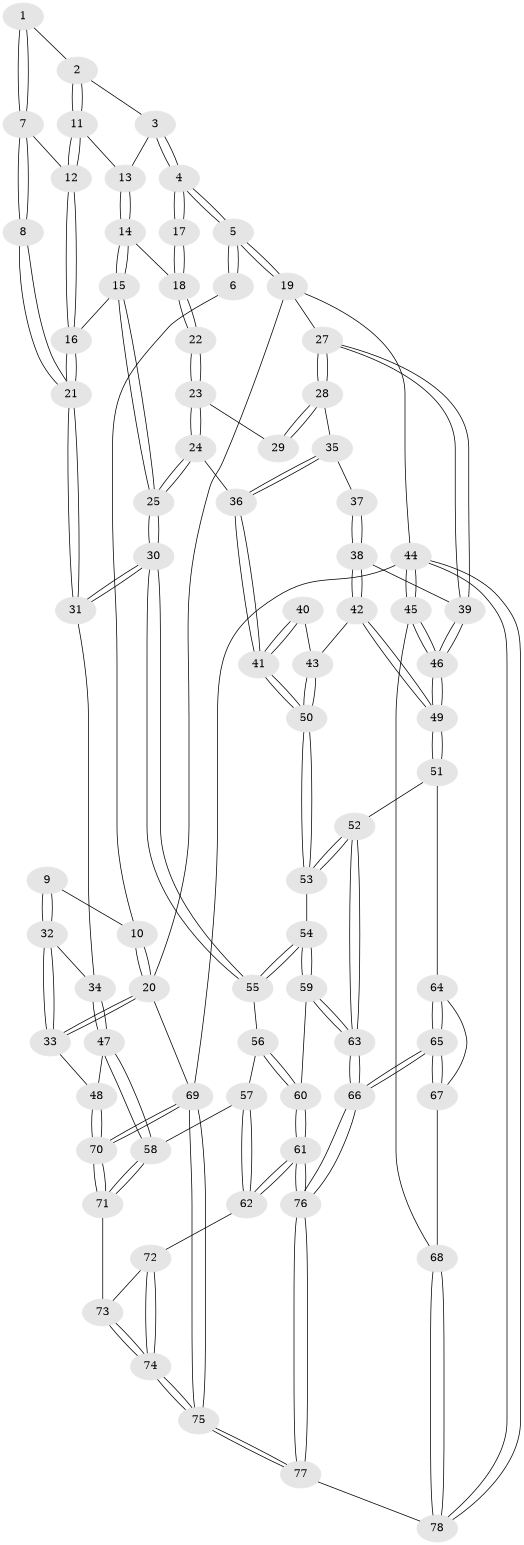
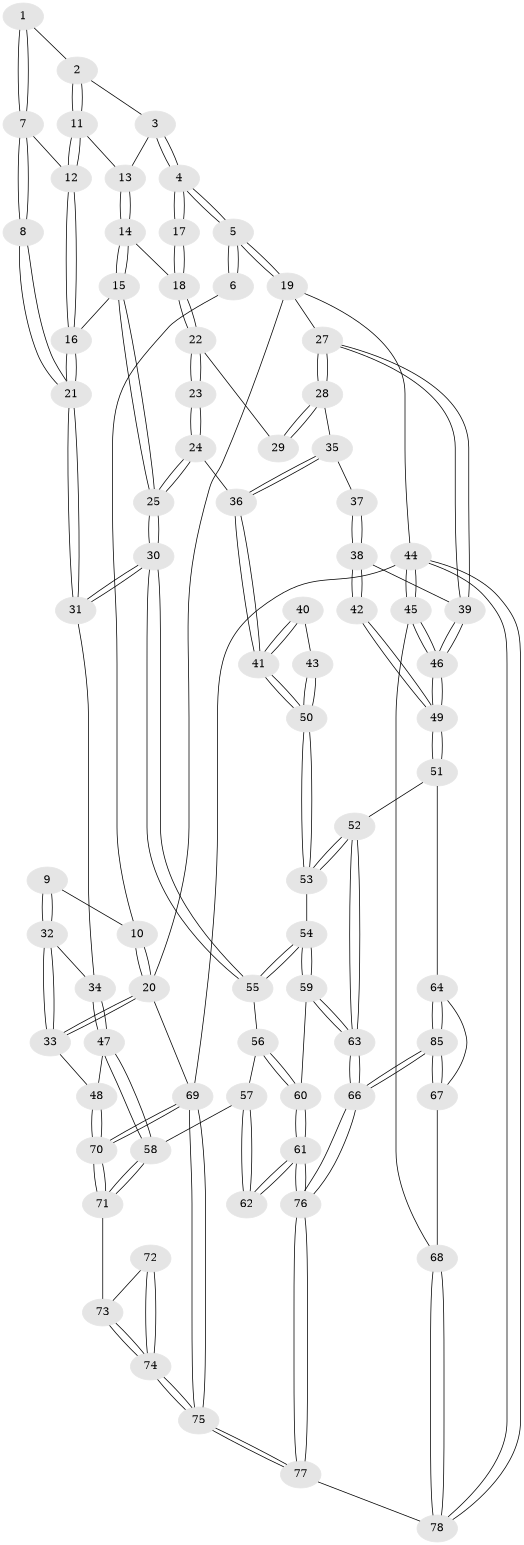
  graph {
    node [color=gray90 style=filled]
    1
    2
    7
    3
    11
    8
    12
    4
    13
    5
    17
    14
    6
    19
    18
    10
    20
    27
    44
    21
    16
    9
    32
    31
    33
    34
    69
    15
    25
    22
    30
    23
    28
    39
    45
    78
    48
    70
    75
    24
    29
    36
    41
    55
    35
    46
    37
    56
    47
    58
    38
    50
    42
    40
    43
    49
    53
    51
    68
    71
    52
    64
    54
    63
-   65
+   65 [label=85]
    67
    66
    59
    60
    57
    62
    61
    72
    73
    76
    77
    74
    1 -- 2
    1 -- 7
    1 -- 7
    2 -- 3
    2 -- 11
    2 -- 11
    7 -- 8
    7 -- 8
    7 -- 12
    3 -- 4
    3 -- 4
    3 -- 13
    11 -- 12
    11 -- 12
    11 -- 13
    8 -- 21
    8 -- 21
    12 -- 16
    12 -- 16
    4 -- 5
    4 -- 5
    4 -- 17
    4 -- 17
    13 -- 14
    13 -- 14
    5 -- 6
    5 -- 6
    5 -- 19
    5 -- 19
    17 -- 18
    17 -- 18
    14 -- 18
    14 -- 15
    14 -- 15
    6 -- 10
    19 -- 20
    19 -- 27
    19 -- 44
    18 -- 22
    18 -- 22
    10 -- 20
    10 -- 20
    20 -- 33
    20 -- 33
    20 -- 69
    27 -- 28
    27 -- 28
    27 -- 39
    27 -- 39
    44 -- 69
    44 -- 45
    44 -- 45
    44 -- 78
    44 -- 78
    21 -- 31
    21 -- 31
    16 -- 21
    16 -- 21
    9 -- 10
    9 -- 32
    9 -- 32
    32 -- 33
    32 -- 33
    32 -- 34
    31 -- 34
    33 -- 48
    34 -- 47
    34 -- 47
    69 -- 70
    69 -- 70
    69 -- 75
    69 -- 75
    15 -- 16
    15 -- 25
    15 -- 25
    25 -- 30
    25 -- 30
    22 -- 23
    22 -- 23
    30 -- 31
    30 -- 31
    30 -- 55
    30 -- 55
    23 -- 24
    23 -- 24
-   23 -- 29
+   22 -- 29
    28 -- 29
    28 -- 29
    28 -- 35
    39 -- 46
    39 -- 46
    45 -- 46
    45 -- 46
    45 -- 68
    48 -- 70
    48 -- 70
    70 -- 71
    70 -- 71
    75 -- 77
    75 -- 77
    24 -- 25
    24 -- 25
    24 -- 36
    36 -- 41
    36 -- 41
    41 -- 50
    41 -- 50
    55 -- 56
    35 -- 36
    35 -- 36
    35 -- 37
    46 -- 49
    46 -- 49
    37 -- 38
    37 -- 38
    56 -- 60
    56 -- 60
    56 -- 57
    47 -- 48
    47 -- 58
    47 -- 58
    58 -- 71
    58 -- 71
    38 -- 39
    38 -- 42
    38 -- 42
    50 -- 53
    50 -- 53
-   42 -- 43
    42 -- 49
    42 -- 49
    40 -- 41
    40 -- 41
    40 -- 43
    43 -- 50
    43 -- 50
    49 -- 51
    49 -- 51
    53 -- 54
    51 -- 52
    51 -- 64
    68 -- 78
    68 -- 78
    71 -- 73
    52 -- 53
    52 -- 53
    52 -- 63
    52 -- 63
    64 -- 65
    64 -- 65
    64 -- 67
    54 -- 55
    54 -- 55
    54 -- 59
    54 -- 59
    63 -- 66
    63 -- 66
    65 -- 67
    65 -- 67
    65 -- 66
    65 -- 66
    67 -- 68
    66 -- 76
    66 -- 76
    59 -- 63
    59 -- 63
    59 -- 60
    60 -- 61
    60 -- 61
    57 -- 58
    57 -- 62
    57 -- 62
-   62 -- 72
    61 -- 62
    61 -- 62
    61 -- 76
    61 -- 76
    72 -- 73
    72 -- 74
    72 -- 74
    73 -- 74
    73 -- 74
    76 -- 77
    76 -- 77
    77 -- 78
    74 -- 75
    74 -- 75
  }
